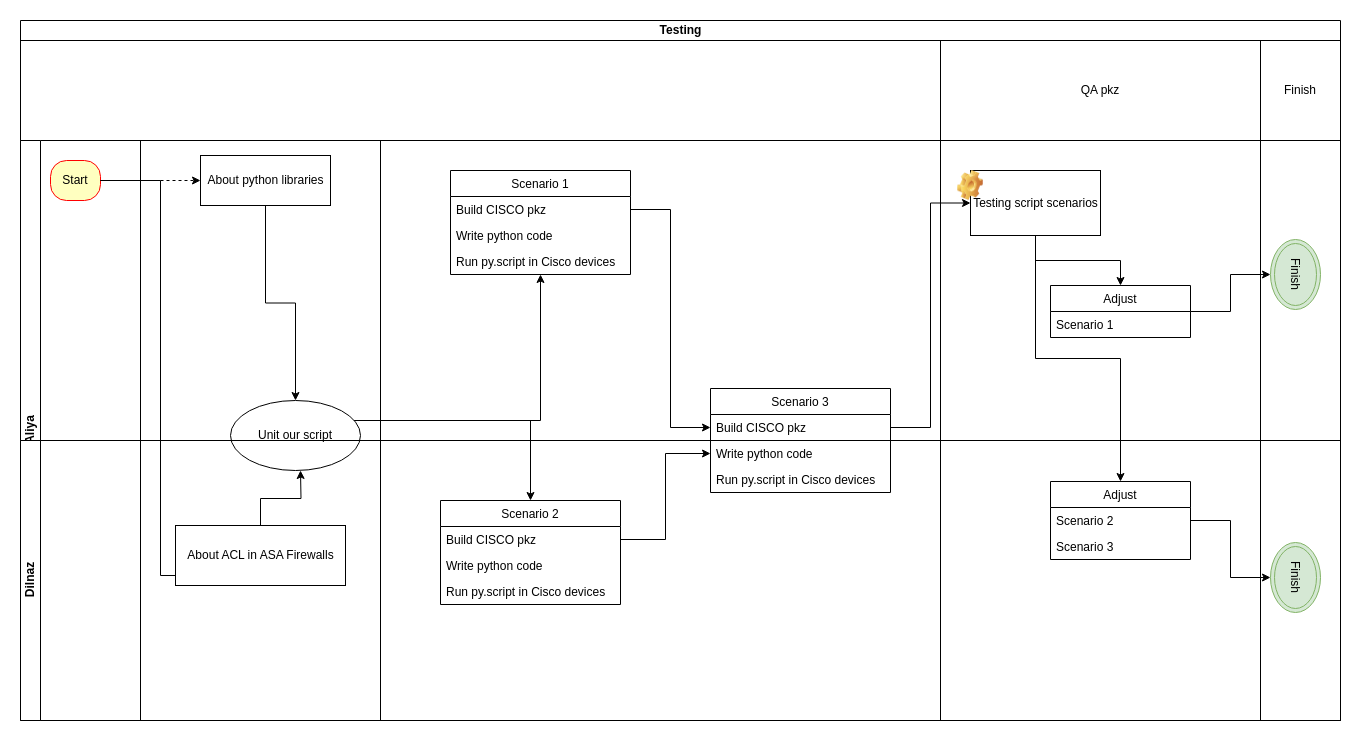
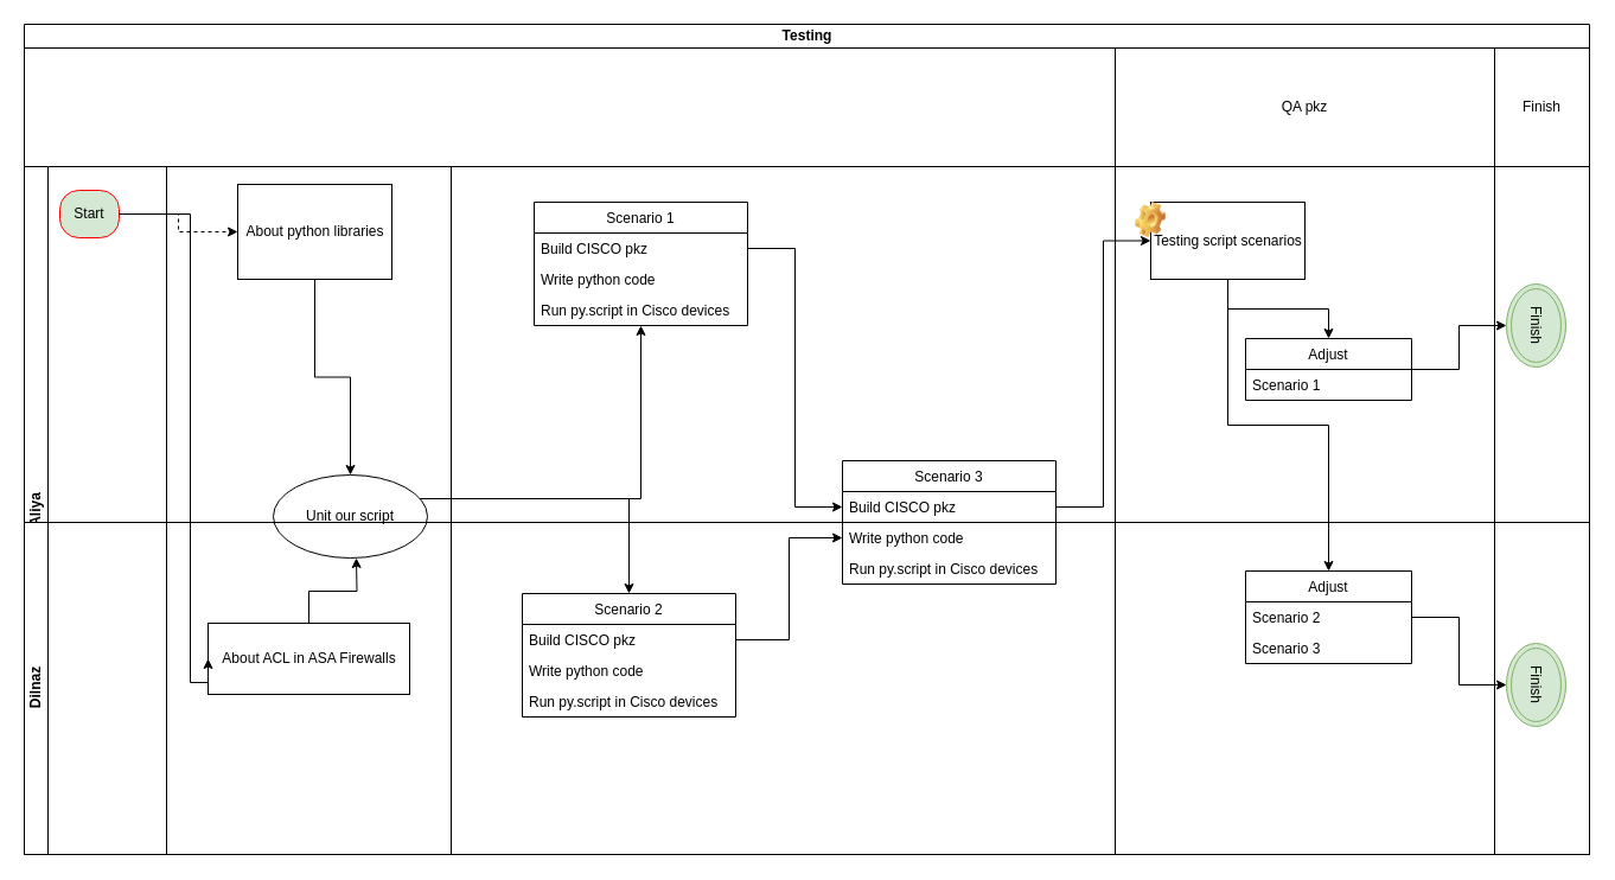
  <mxCell id="0" />
  <mxCell id="1" parent="0" />
  <mxCell id="2" value="" style="group" vertex="1" connectable="0" parent="1"><mxGeometry x="20" y="20" width="1320" height="700" as="geometry" /></mxCell>
  <mxCell id="3" value="" style="group;movable=0;resizable=0;rotatable=0;deletable=0;editable=0;connectable=0;" vertex="1" connectable="0" parent="2"><mxGeometry width="1320" height="700" as="geometry" /></mxCell>
  <mxCell id="4" value="Testing" style="swimlane;html=1;childLayout=stackLayout;resizeParent=1;resizeParentMax=0;horizontal=1;startSize=20;horizontalStack=0;movable=0;resizable=0;rotatable=0;deletable=0;editable=0;connectable=0;" vertex="1" parent="3"><mxGeometry width="1320" height="700" as="geometry" /></mxCell>
  <mxCell id="5" value="" style="shape=partialRectangle;whiteSpace=wrap;html=1;top=0;bottom=0;fillColor=none;movable=0;resizable=0;rotatable=0;deletable=0;editable=0;connectable=0;" vertex="1" parent="4"><mxGeometry y="20" width="1320" height="100" as="geometry" /></mxCell>
  <mxCell id="6" value="Aliya" style="swimlane;html=1;startSize=20;horizontal=0;movable=0;resizable=0;rotatable=0;deletable=0;editable=0;connectable=0;" vertex="1" parent="4"><mxGeometry y="120" width="1320" height="580" as="geometry" /></mxCell>
  <mxCell id="7" value="" style="shape=partialRectangle;whiteSpace=wrap;html=1;top=0;bottom=0;fillColor=none;movable=0;resizable=0;rotatable=0;deletable=0;editable=0;connectable=0;" vertex="1" parent="6"><mxGeometry x="120" width="240" height="300" as="geometry" /></mxCell>
  <mxCell id="8" value="" style="shape=partialRectangle;whiteSpace=wrap;html=1;top=0;bottom=0;fillColor=none;movable=0;resizable=0;rotatable=0;deletable=0;editable=0;connectable=0;" vertex="1" parent="6"><mxGeometry x="360" width="560" height="300" as="geometry" /></mxCell>
- <mxCell id="9" value="Start" style="rounded=1;whiteSpace=wrap;html=1;arcSize=40;fontColor=#000000;fillColor=#ffffc0;strokeColor=#ff0000;" vertex="1" parent="6"><mxGeometry x="30" y="20" width="50" height="40" as="geometry" /></mxCell>
+ <mxCell id="9" value="Start" style="rounded=1;whiteSpace=wrap;html=1;arcSize=40;fontColor=#000000;fillColor=#d5e8d4;strokeColor=#ff0000;" vertex="1" parent="6"><mxGeometry x="30" y="20" width="50" height="40" as="geometry" /></mxCell>
  <mxCell id="10" style="edgeStyle=orthogonalEdgeStyle;rounded=0;orthogonalLoop=1;jettySize=auto;html=1;exitX=0.5;exitY=1;exitDx=0;exitDy=0;entryX=0.5;entryY=0;entryDx=0;entryDy=0;" edge="1" parent="6" source="11" target="14"><mxGeometry relative="1" as="geometry" /></mxCell>
- <mxCell id="11" value="About python libraries" style="html=1;" vertex="1" parent="6"><mxGeometry x="180" y="15" width="130" height="50" as="geometry" /></mxCell>
+ <mxCell id="11" value="About python libraries" style="html=1;" vertex="1" parent="6"><mxGeometry x="180" y="15" width="130" height="80" as="geometry" /></mxCell>
  <mxCell id="12" style="edgeStyle=orthogonalEdgeStyle;rounded=0;orthogonalLoop=1;jettySize=auto;html=1;entryX=0;entryY=0.5;entryDx=0;entryDy=0;dashed=1;" edge="1" parent="6" source="9" target="11"><mxGeometry relative="1" as="geometry"><mxPoint x="180" y="40" as="targetPoint" /></mxGeometry></mxCell>
  <mxCell id="13" style="edgeStyle=orthogonalEdgeStyle;rounded=0;orthogonalLoop=1;jettySize=auto;html=1;" edge="1" parent="6" source="14" target="22"><mxGeometry relative="1" as="geometry"><Array as="points"><mxPoint x="520" y="280" /></Array></mxGeometry></mxCell>
  <mxCell id="14" value="Unit our script" style="ellipse;whiteSpace=wrap;html=1;" vertex="1" parent="6"><mxGeometry x="210" y="260" width="130" height="70" as="geometry" /></mxCell>
  <mxCell id="15" value="" style="shape=partialRectangle;whiteSpace=wrap;html=1;top=0;bottom=0;fillColor=none;" vertex="1" parent="6"><mxGeometry x="360" y="300" width="560" height="280" as="geometry" /></mxCell>
  <mxCell id="16" value="" style="shape=partialRectangle;whiteSpace=wrap;html=1;top=0;bottom=0;fillColor=none;container=1;" vertex="1" parent="6"><mxGeometry x="920" width="320" height="580" as="geometry" /></mxCell>
  <mxCell id="17" style="edgeStyle=orthogonalEdgeStyle;rounded=0;orthogonalLoop=1;jettySize=auto;html=1;" edge="1" parent="16" source="18" target="19"><mxGeometry relative="1" as="geometry" /></mxCell>
  <mxCell id="18" value="Testing script scenarios" style="html=1;" vertex="1" parent="16"><mxGeometry x="30" y="30" width="130" height="65" as="geometry" /></mxCell>
  <mxCell id="19" value="Adjust" style="swimlane;fontStyle=0;childLayout=stackLayout;horizontal=1;startSize=26;fillColor=none;horizontalStack=0;resizeParent=1;resizeParentMax=0;resizeLast=0;collapsible=1;marginBottom=0;" vertex="1" parent="16"><mxGeometry x="110" y="145" width="140" height="52" as="geometry" /></mxCell>
  <mxCell id="20" value="Scenario 1" style="text;strokeColor=none;fillColor=none;align=left;verticalAlign=top;spacingLeft=4;spacingRight=4;overflow=hidden;rotatable=0;points=[[0,0.5],[1,0.5]];portConstraint=eastwest;" vertex="1" parent="19"><mxGeometry y="26" width="140" height="26" as="geometry" /></mxCell>
  <mxCell id="21" value="" style="shape=image;html=1;verticalLabelPosition=bottom;labelBackgroundColor=#ffffff;verticalAlign=top;imageAspect=1;aspect=fixed;image=img/clipart/Gear_128x128.png" vertex="1" parent="16"><mxGeometry x="17" y="30" width="26" height="30" as="geometry" /></mxCell>
  <mxCell id="22" value="Scenario 1" style="swimlane;fontStyle=0;childLayout=stackLayout;horizontal=1;startSize=26;fillColor=none;horizontalStack=0;resizeParent=1;resizeParentMax=0;resizeLast=0;collapsible=1;marginBottom=0;" vertex="1" parent="6"><mxGeometry x="430" y="30" width="180" height="104" as="geometry" /></mxCell>
  <mxCell id="23" value="Build CISCO pkz" style="text;strokeColor=none;fillColor=none;align=left;verticalAlign=top;spacingLeft=4;spacingRight=4;overflow=hidden;rotatable=0;points=[[0,0.5],[1,0.5]];portConstraint=eastwest;" vertex="1" parent="22"><mxGeometry y="26" width="180" height="26" as="geometry" /></mxCell>
  <mxCell id="24" value="Write python code" style="text;strokeColor=none;fillColor=none;align=left;verticalAlign=top;spacingLeft=4;spacingRight=4;overflow=hidden;rotatable=0;points=[[0,0.5],[1,0.5]];portConstraint=eastwest;" vertex="1" parent="22"><mxGeometry y="52" width="180" height="26" as="geometry" /></mxCell>
  <mxCell id="25" value="Run py.script in Cisco devices" style="text;strokeColor=none;fillColor=none;align=left;verticalAlign=top;spacingLeft=4;spacingRight=4;overflow=hidden;rotatable=0;points=[[0,0.5],[1,0.5]];portConstraint=eastwest;" vertex="1" parent="22"><mxGeometry y="78" width="180" height="26" as="geometry" /></mxCell>
  <mxCell id="26" value="Scenario 2" style="swimlane;fontStyle=0;childLayout=stackLayout;horizontal=1;startSize=26;fillColor=none;horizontalStack=0;resizeParent=1;resizeParentMax=0;resizeLast=0;collapsible=1;marginBottom=0;" vertex="1" parent="6"><mxGeometry x="420" y="360" width="180" height="104" as="geometry" /></mxCell>
  <mxCell id="27" value="Build CISCO pkz" style="text;strokeColor=none;fillColor=none;align=left;verticalAlign=top;spacingLeft=4;spacingRight=4;overflow=hidden;rotatable=0;points=[[0,0.5],[1,0.5]];portConstraint=eastwest;" vertex="1" parent="26"><mxGeometry y="26" width="180" height="26" as="geometry" /></mxCell>
  <mxCell id="28" value="Write python code" style="text;strokeColor=none;fillColor=none;align=left;verticalAlign=top;spacingLeft=4;spacingRight=4;overflow=hidden;rotatable=0;points=[[0,0.5],[1,0.5]];portConstraint=eastwest;" vertex="1" parent="26"><mxGeometry y="52" width="180" height="26" as="geometry" /></mxCell>
  <mxCell id="29" value="Run py.script in Cisco devices" style="text;strokeColor=none;fillColor=none;align=left;verticalAlign=top;spacingLeft=4;spacingRight=4;overflow=hidden;rotatable=0;points=[[0,0.5],[1,0.5]];portConstraint=eastwest;" vertex="1" parent="26"><mxGeometry y="78" width="180" height="26" as="geometry" /></mxCell>
  <mxCell id="30" style="edgeStyle=orthogonalEdgeStyle;rounded=0;orthogonalLoop=1;jettySize=auto;html=1;entryX=0.5;entryY=0;entryDx=0;entryDy=0;" edge="1" parent="6" source="14" target="26"><mxGeometry relative="1" as="geometry"><mxPoint x="500" y="360" as="targetPoint" /><Array as="points"><mxPoint x="510" y="280" /></Array></mxGeometry></mxCell>
  <mxCell id="31" value="Scenario 3" style="swimlane;fontStyle=0;childLayout=stackLayout;horizontal=1;startSize=26;fillColor=none;horizontalStack=0;resizeParent=1;resizeParentMax=0;resizeLast=0;collapsible=1;marginBottom=0;" vertex="1" parent="6"><mxGeometry x="690" y="248" width="180" height="104" as="geometry" /></mxCell>
  <mxCell id="32" value="Build CISCO pkz" style="text;strokeColor=none;fillColor=none;align=left;verticalAlign=top;spacingLeft=4;spacingRight=4;overflow=hidden;rotatable=0;points=[[0,0.5],[1,0.5]];portConstraint=eastwest;" vertex="1" parent="31"><mxGeometry y="26" width="180" height="26" as="geometry" /></mxCell>
  <mxCell id="33" value="Write python code" style="text;strokeColor=none;fillColor=none;align=left;verticalAlign=top;spacingLeft=4;spacingRight=4;overflow=hidden;rotatable=0;points=[[0,0.5],[1,0.5]];portConstraint=eastwest;" vertex="1" parent="31"><mxGeometry y="52" width="180" height="26" as="geometry" /></mxCell>
  <mxCell id="34" value="Run py.script in Cisco devices" style="text;strokeColor=none;fillColor=none;align=left;verticalAlign=top;spacingLeft=4;spacingRight=4;overflow=hidden;rotatable=0;points=[[0,0.5],[1,0.5]];portConstraint=eastwest;" vertex="1" parent="31"><mxGeometry y="78" width="180" height="26" as="geometry" /></mxCell>
  <mxCell id="35" style="edgeStyle=orthogonalEdgeStyle;rounded=0;orthogonalLoop=1;jettySize=auto;html=1;entryX=0;entryY=0.5;entryDx=0;entryDy=0;" edge="1" parent="6" source="23" target="32"><mxGeometry relative="1" as="geometry" /></mxCell>
  <mxCell id="36" style="edgeStyle=orthogonalEdgeStyle;rounded=0;orthogonalLoop=1;jettySize=auto;html=1;" edge="1" parent="6" source="27" target="33"><mxGeometry relative="1" as="geometry" /></mxCell>
  <mxCell id="37" style="edgeStyle=orthogonalEdgeStyle;rounded=0;orthogonalLoop=1;jettySize=auto;html=1;entryX=0;entryY=0.5;entryDx=0;entryDy=0;" edge="1" parent="6" source="32" target="18"><mxGeometry relative="1" as="geometry" /></mxCell>
  <mxCell id="38" value="Finish" style="ellipse;shape=doubleEllipse;whiteSpace=wrap;html=1;fillColor=#d5e8d4;strokeColor=#82b366;rotation=90;" vertex="1" parent="6"><mxGeometry x="1240" y="109" width="70" height="50" as="geometry" /></mxCell>
  <mxCell id="39" value="Finish" style="ellipse;shape=doubleEllipse;whiteSpace=wrap;html=1;fillColor=#d5e8d4;strokeColor=#82b366;rotation=90;" vertex="1" parent="6"><mxGeometry x="1240" y="412" width="70" height="50" as="geometry" /></mxCell>
  <mxCell id="40" style="edgeStyle=orthogonalEdgeStyle;rounded=0;orthogonalLoop=1;jettySize=auto;html=1;entryX=0.5;entryY=1;entryDx=0;entryDy=0;" edge="1" parent="6" source="19" target="38"><mxGeometry relative="1" as="geometry" /></mxCell>
  <mxCell id="41" value="Dilnaz" style="swimlane;html=1;startSize=20;horizontal=0;movable=0;resizable=0;rotatable=0;deletable=0;editable=0;connectable=0;" vertex="1" parent="4"><mxGeometry y="420" width="1320" height="280" as="geometry" /></mxCell>
  <mxCell id="42" value="" style="shape=partialRectangle;whiteSpace=wrap;html=1;top=0;bottom=0;fillColor=none;movable=0;resizable=0;rotatable=0;deletable=0;editable=0;connectable=0;" vertex="1" parent="41"><mxGeometry x="120" width="240" height="280" as="geometry" /></mxCell>
  <mxCell id="43" value="About ACL in ASA Firewalls" style="html=1;" vertex="1" parent="41"><mxGeometry x="155" y="85" width="170" height="60" as="geometry" /></mxCell>
  <mxCell id="44" value="Adjust" style="swimlane;fontStyle=0;childLayout=stackLayout;horizontal=1;startSize=26;fillColor=none;horizontalStack=0;resizeParent=1;resizeParentMax=0;resizeLast=0;collapsible=1;marginBottom=0;" vertex="1" parent="41"><mxGeometry x="1030" y="41" width="140" height="78" as="geometry" /></mxCell>
  <mxCell id="45" value="Scenario 2" style="text;strokeColor=none;fillColor=none;align=left;verticalAlign=top;spacingLeft=4;spacingRight=4;overflow=hidden;rotatable=0;points=[[0,0.5],[1,0.5]];portConstraint=eastwest;" vertex="1" parent="44"><mxGeometry y="26" width="140" height="26" as="geometry" /></mxCell>
  <mxCell id="46" value="Scenario 3" style="text;strokeColor=none;fillColor=none;align=left;verticalAlign=top;spacingLeft=4;spacingRight=4;overflow=hidden;rotatable=0;points=[[0,0.5],[1,0.5]];portConstraint=eastwest;" vertex="1" parent="44"><mxGeometry y="52" width="140" height="26" as="geometry" /></mxCell>
- <mxCell id="47" style="edgeStyle=orthogonalEdgeStyle;rounded=0;orthogonalLoop=1;jettySize=auto;html=1;entryX=0;entryY=0.5;entryDx=0;entryDy=0;endArrow=none;" edge="1" parent="4" source="9" target="43"><mxGeometry relative="1" as="geometry"><mxPoint x="180" y="560" as="targetPoint" /><Array as="points"><mxPoint x="140" y="160" /><mxPoint x="140" y="555" /></Array></mxGeometry></mxCell>
+ <mxCell id="47" style="edgeStyle=orthogonalEdgeStyle;rounded=0;orthogonalLoop=1;jettySize=auto;html=1;entryX=0;entryY=0.5;entryDx=0;entryDy=0;" edge="1" parent="4" source="9" target="43"><mxGeometry relative="1" as="geometry"><mxPoint x="180" y="560" as="targetPoint" /><Array as="points"><mxPoint x="140" y="160" /><mxPoint x="140" y="555" /></Array></mxGeometry></mxCell>
  <mxCell id="48" style="edgeStyle=orthogonalEdgeStyle;rounded=0;orthogonalLoop=1;jettySize=auto;html=1;" edge="1" parent="4" source="18" target="44"><mxGeometry relative="1" as="geometry" /></mxCell>
  <mxCell id="49" style="edgeStyle=orthogonalEdgeStyle;rounded=0;orthogonalLoop=1;jettySize=auto;html=1;entryX=0.5;entryY=1;entryDx=0;entryDy=0;" edge="1" parent="4" source="44" target="39"><mxGeometry relative="1" as="geometry" /></mxCell>
  <mxCell id="50" value="QA pkz" style="shape=partialRectangle;whiteSpace=wrap;html=1;top=0;bottom=0;fillColor=none;movable=0;resizable=0;rotatable=0;deletable=0;editable=0;connectable=0;" vertex="1" parent="3"><mxGeometry x="920" y="20" width="320" height="100" as="geometry" /></mxCell>
  <mxCell id="51" value="Finish" style="shape=partialRectangle;whiteSpace=wrap;html=1;top=0;bottom=0;fillColor=none;movable=0;resizable=0;rotatable=0;deletable=0;editable=0;connectable=0;" vertex="1" parent="3"><mxGeometry x="1240" y="20" width="80" height="100" as="geometry" /></mxCell>
  <mxCell id="52" style="edgeStyle=orthogonalEdgeStyle;rounded=0;orthogonalLoop=1;jettySize=auto;html=1;exitX=0.5;exitY=0;exitDx=0;exitDy=0;" edge="1" parent="2" source="43"><mxGeometry relative="1" as="geometry"><mxPoint x="280" y="450" as="targetPoint" /></mxGeometry></mxCell>
